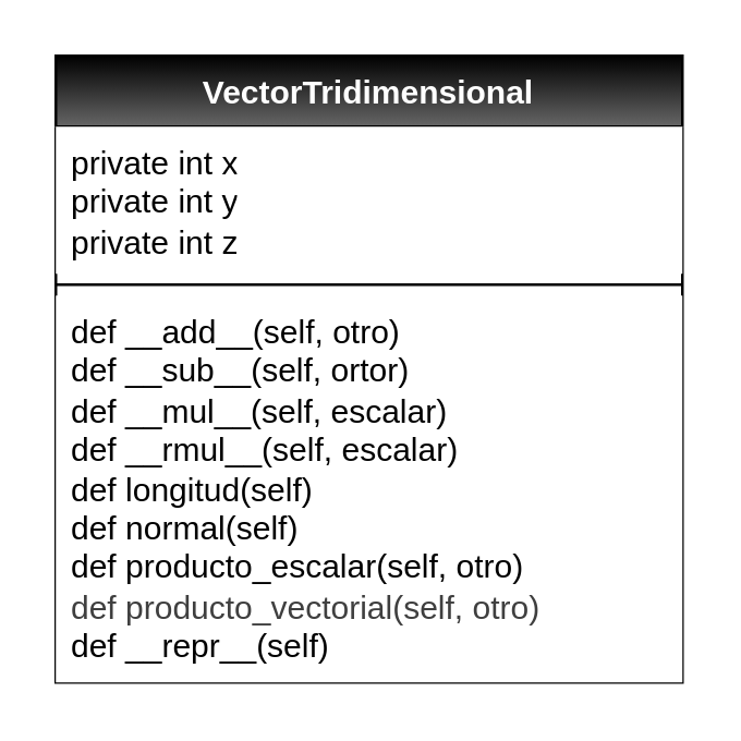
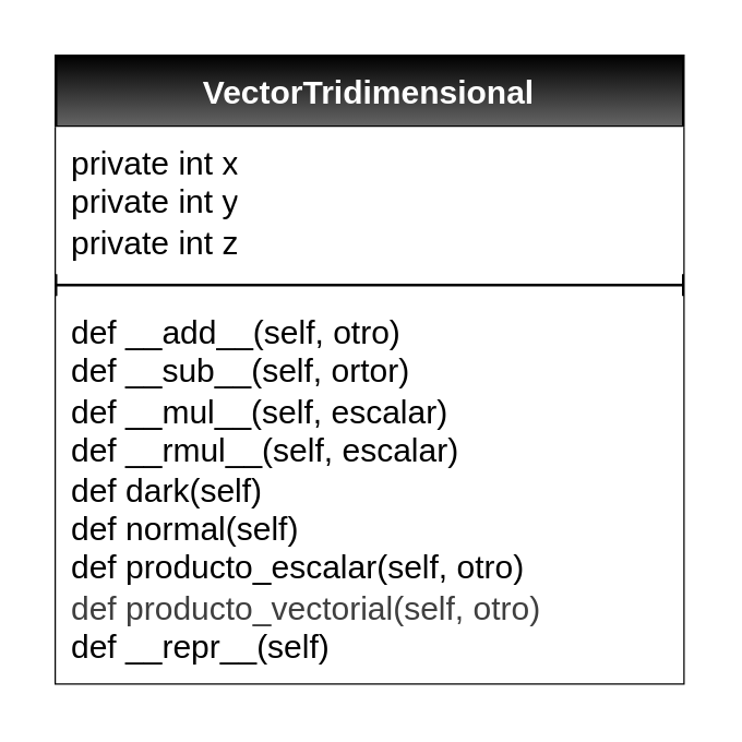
  <mxCell id="0" />
  <mxCell id="1" parent="0" />
  <mxCell id="2" value="&lt;font style=&quot;color: rgb(255, 255, 255);&quot;&gt;VectorTridimensional&lt;/font&gt;" style="swimlane;fontStyle=1;align=center;verticalAlign=top;childLayout=stackLayout;horizontal=1;startSize=26;horizontalStack=0;resizeParent=1;resizeParentMax=0;resizeLast=0;collapsible=1;marginBottom=0;whiteSpace=wrap;html=1;labelBackgroundColor=none;fillColor=#000000;strokeColor=#000000;gradientColor=#666666;gradientDirection=south;" parent="1" vertex="1"><mxGeometry x="20" y="20" width="230" height="230" as="geometry" /></mxCell>
  <mxCell id="3" value="private int x&lt;div&gt;private int y&lt;div style=&quot;scrollbar-color: light-dark(#e2e2e2, #4b4b4b)&lt;br/&gt;&#09;&#09;&#09;&#09;&#09;light-dark(#fbfbfb, var(--dark-panel-color));&quot;&gt;private int z&lt;div style=&quot;scrollbar-color: light-dark(#e2e2e2, #4b4b4b)&lt;br/&gt;&#09;&#09;&#09;&#09;&#09;light-dark(#fbfbfb, var(--dark-panel-color));&quot;&gt;&lt;br style=&quot;color: rgb(63, 63, 63); scrollbar-color: light-dark(#e2e2e2, #4b4b4b)&lt;br/&gt;&#09;&#09;&#09;&#09;&#09;light-dark(#fbfbfb, var(--dark-panel-color));&quot;&gt;&lt;/div&gt;&lt;/div&gt;&lt;/div&gt;" style="text;strokeColor=none;fillColor=#FFFFFF;align=left;verticalAlign=top;spacingLeft=4;spacingRight=4;overflow=hidden;rotatable=0;points=[[0,0.5],[1,0.5]];portConstraint=eastwest;whiteSpace=wrap;html=1;" parent="2" vertex="1"><mxGeometry y="26" width="230" height="54" as="geometry" /></mxCell>
  <mxCell id="4" value="" style="line;strokeWidth=1;fillColor=none;align=left;verticalAlign=middle;spacingTop=-1;spacingLeft=3;spacingRight=3;rotatable=0;labelPosition=right;points=[];portConstraint=eastwest;strokeColor=inherit;" parent="2" vertex="1"><mxGeometry y="80" width="230" height="8" as="geometry" /></mxCell>
- <mxCell id="5" value="def __add__(self, otro)&lt;div&gt;def __sub__(self, ortor)&lt;/div&gt;&lt;div&gt;def __mul__(self, escalar)&lt;/div&gt;&lt;div&gt;def __rmul__(self, escalar)&lt;/div&gt;&lt;div&gt;def longitud(self)&lt;/div&gt;&lt;div&gt;def normal(self)&lt;/div&gt;&lt;div&gt;def producto_escalar(self, otro)&lt;/div&gt;&lt;div&gt;&lt;span style=&quot;color: rgb(63, 63, 63);&quot;&gt;def producto_vectorial(self, otro)&lt;/span&gt;&lt;br&gt;&lt;/div&gt;&lt;div&gt;def __repr__(self)&lt;/div&gt;" style="text;strokeColor=none;fillColor=#FFFFFF;align=left;verticalAlign=top;spacingLeft=4;spacingRight=4;overflow=hidden;rotatable=0;points=[[0,0.5],[1,0.5]];portConstraint=eastwest;whiteSpace=wrap;html=1;" parent="2" vertex="1"><mxGeometry y="88" width="230" height="142" as="geometry" /></mxCell>
+ <mxCell id="5" value="def __add__(self, otro)&lt;div&gt;def __sub__(self, ortor)&lt;/div&gt;&lt;div&gt;def __mul__(self, escalar)&lt;/div&gt;&lt;div&gt;def __rmul__(self, escalar)&lt;/div&gt;&lt;div&gt;def dark(self)&lt;/div&gt;&lt;div&gt;def normal(self)&lt;/div&gt;&lt;div&gt;def producto_escalar(self, otro)&lt;/div&gt;&lt;div&gt;&lt;span style=&quot;color: rgb(63, 63, 63);&quot;&gt;def producto_vectorial(self, otro)&lt;/span&gt;&lt;br&gt;&lt;/div&gt;&lt;div&gt;def __repr__(self)&lt;/div&gt;" style="text;strokeColor=none;fillColor=#FFFFFF;align=left;verticalAlign=top;spacingLeft=4;spacingRight=4;overflow=hidden;rotatable=0;points=[[0,0.5],[1,0.5]];portConstraint=eastwest;whiteSpace=wrap;html=1;" parent="2" vertex="1"><mxGeometry y="88" width="230" height="142" as="geometry" /></mxCell>
